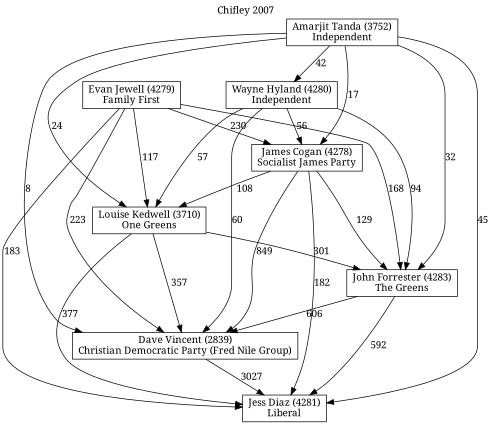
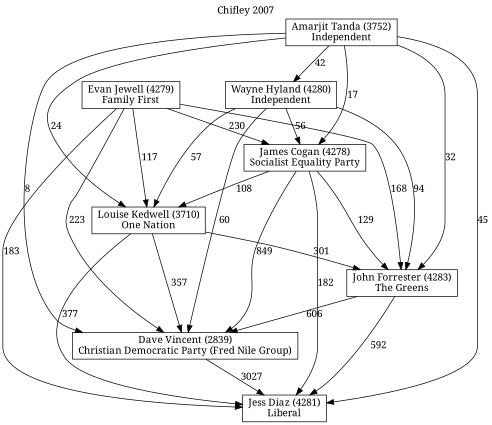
  digraph {
    fontname="Noto Serif"
    label="Chifley 2007"
    labelloc=t
    mclimit=10
    node [fontname="Noto Serif" shape=box]
    edge [fontname="Noto Serif"]
    n1 [label="Jess Diaz (4281)\nLiberal"]
    n2 [label="Dave Vincent (2839)\nChristian Democratic Party (Fred Nile Group)"]
    n3 [label="John Forrester (4283)\nThe Greens"]
-   n4 [label="Louise Kedwell (3710)\nOne Greens"]
-   n5 [label="James Cogan (4278)\nSocialist James Party"]
+   n4 [label="Louise Kedwell (3710)\nOne Nation"]
+   n5 [label="James Cogan (4278)\nSocialist Equality Party"]
    n6 [label="Evan Jewell (4279)\nFamily First"]
    n7 [label="Wayne Hyland (4280)\nIndependent"]
    n8 [label="Amarjit Tanda (3752)\nIndependent"]
    n2 -> n1 [label=3027]
    n3 -> n1 [label=592]
    n3 -> n2 [label=606]
    n4 -> n1 [label=377]
    n4 -> n2 [label=357]
    n4 -> n3 [label=301]
    n5 -> n1 [label=182]
    n5 -> n2 [label=849]
    n5 -> n3 [label=129]
    n5 -> n4 [label=108]
    n6 -> n1 [label=183]
    n6 -> n2 [label=223]
    n6 -> n3 [label=168]
    n6 -> n4 [label=117]
    n6 -> n5 [label=230]
    n7 -> n2 [label=60]
    n7 -> n3 [label=94]
    n7 -> n4 [label=57]
    n7 -> n5 [label=56]
    n8 -> n1 [label=45]
    n8 -> n2 [label=8]
    n8 -> n3 [label=32]
    n8 -> n4 [label=24]
    n8 -> n5 [label=17]
    n8 -> n7 [label=42]
  }
